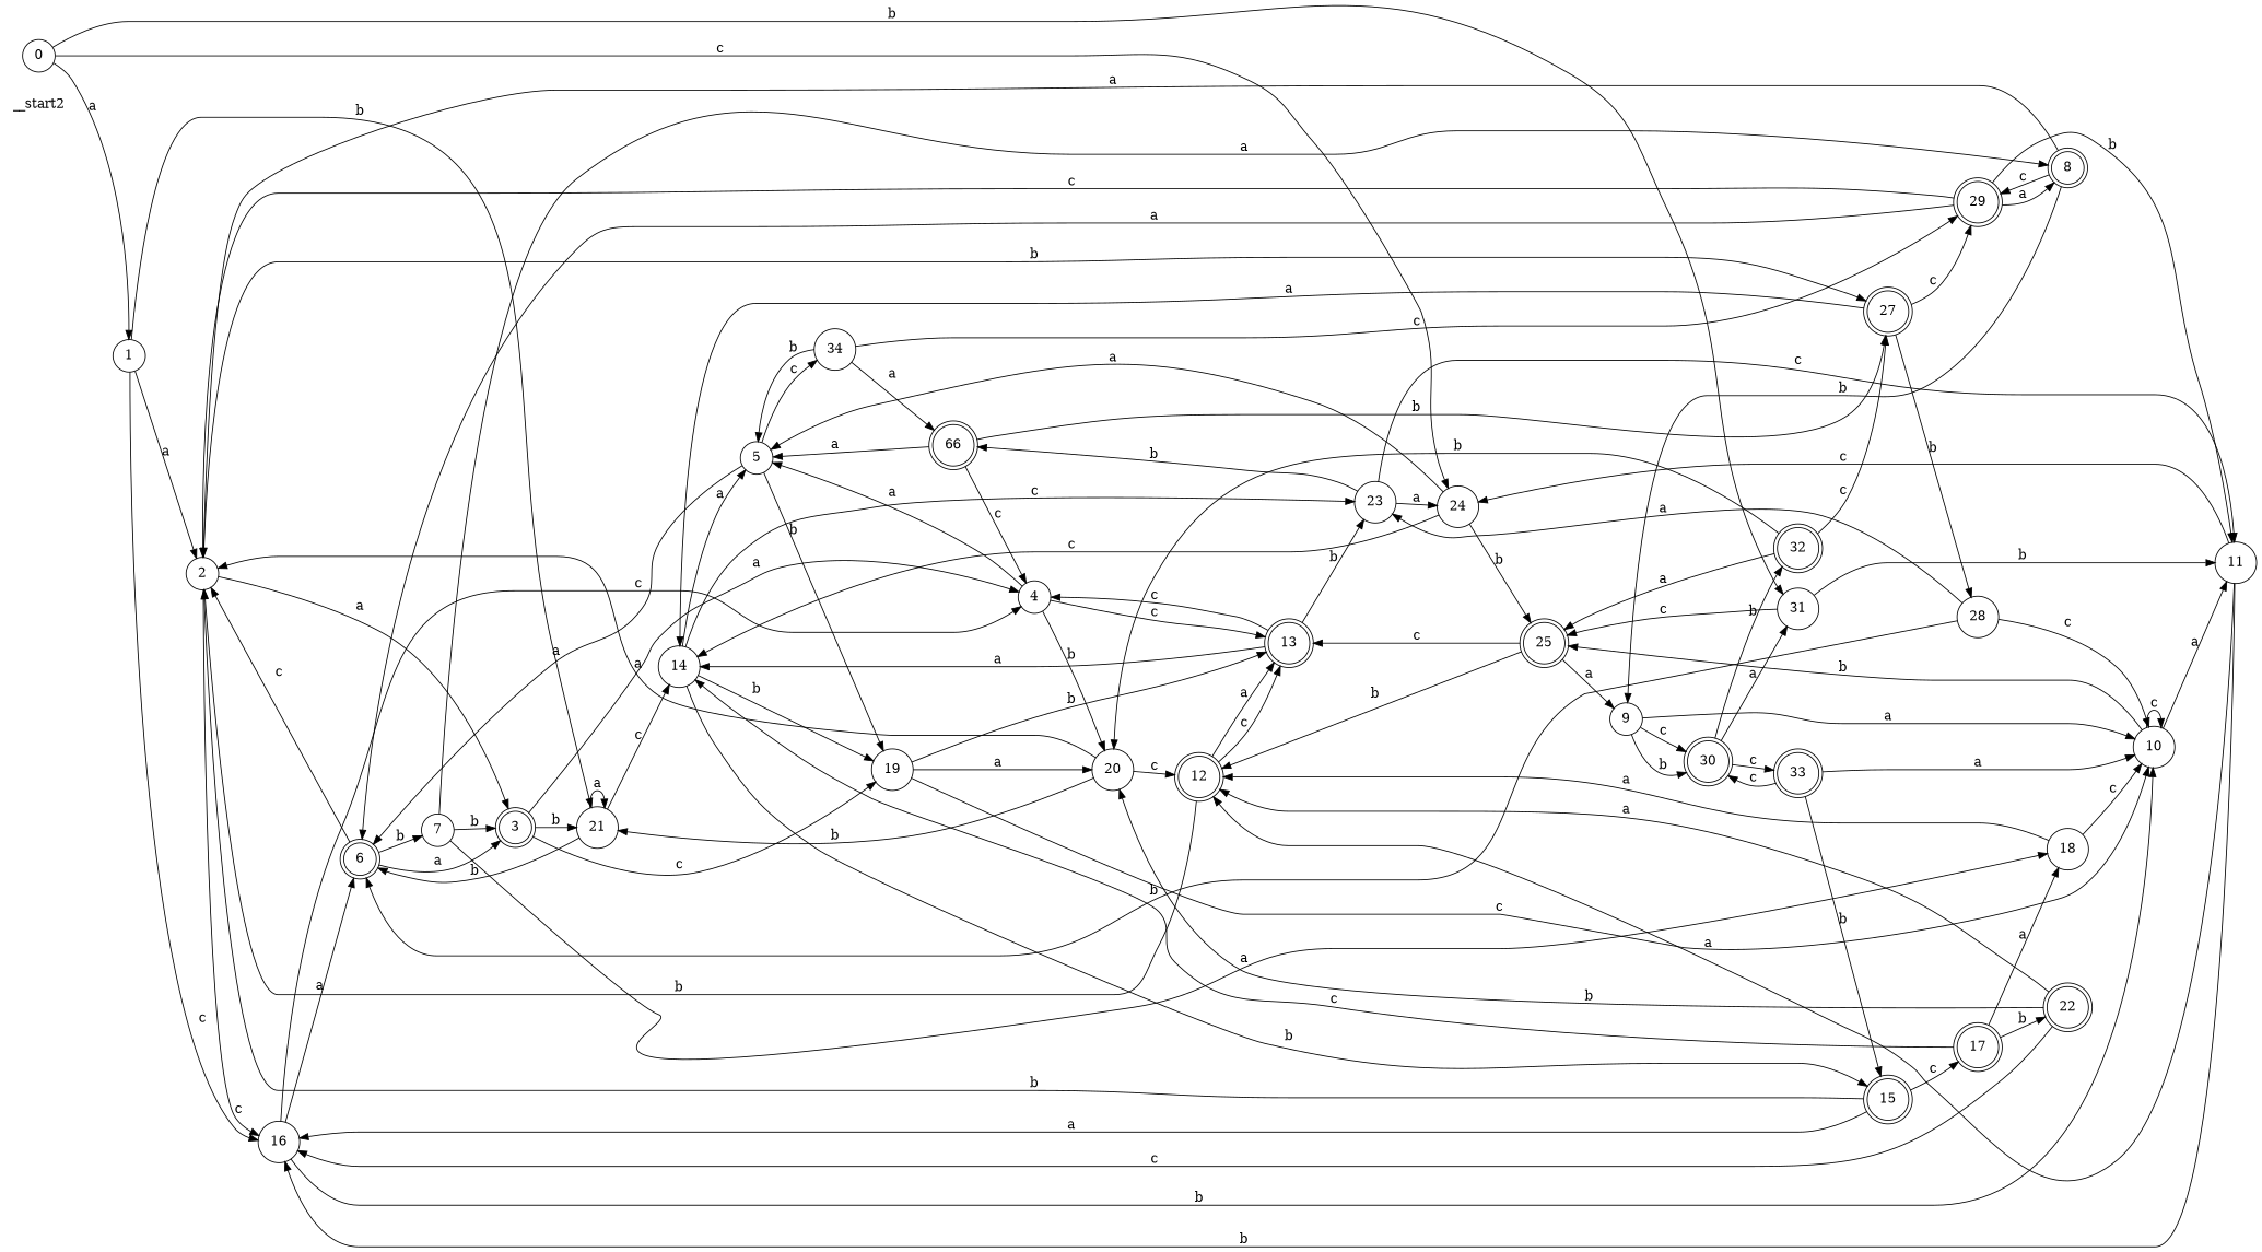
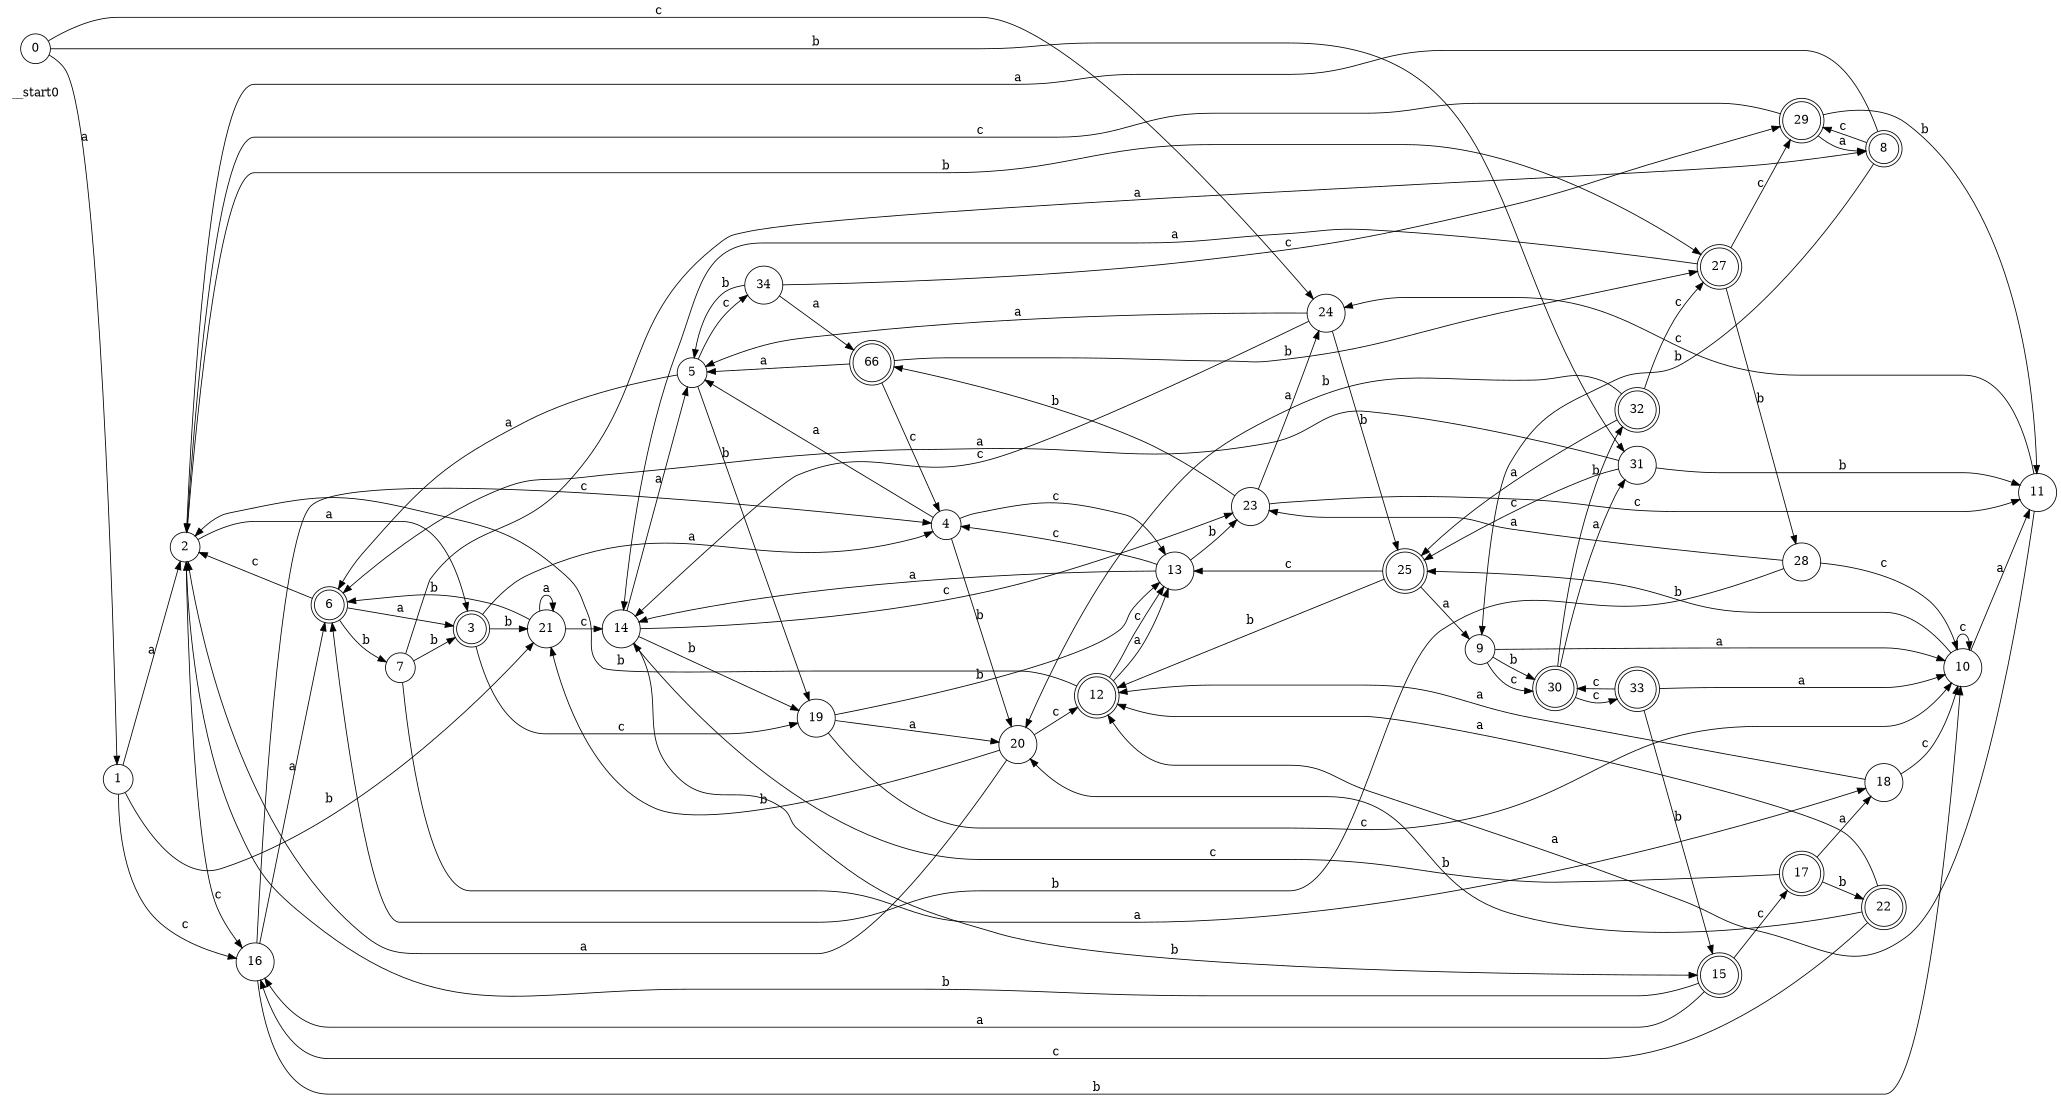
  digraph {
    rankdir=LR
    node [shape=circle color=black fillcolor=white style=filled]
-   __start0 [shape=none label=__start2 color="" fillcolor="" style=""]
+   __start0 [shape=none color="" fillcolor="" style=""]
    n2 [label=0]
    n3 [label=1 style="rounded,filled"]
    n4 [label=24]
    n5 [label=31]
    n6 [label=2]
    n7 [label=16]
    n8 [label=21]
    n9 [label=5]
    n10 [label=25 shape=doublecircle style="rounded,filled"]
    n11 [label=14]
    n12 [label=6 shape=doublecircle style="rounded,filled"]
    n13 [label=11]
    n14 [label=3 shape=doublecircle style="rounded,filled"]
    n15 [label=27 shape=doublecircle style="rounded,filled"]
    n16 [label=4]
    n17 [label=10]
    n18 [label=19]
    n19 [label=29 shape=doublecircle style="rounded,filled"]
    n20 [label=28]
-   n21 [label=13 shape=doublecircle style="rounded,filled"]
+   n21 [label=13 style="rounded,filled"]
    n22 [label=20]
    n23 [label=34]
    n24 [label=23]
    n25 [label=12 shape=doublecircle style="rounded,filled"]
    n26 [label=7]
    n27 [label=66 shape=doublecircle style="rounded,filled"]
    n28 [label=8 shape=doublecircle style="rounded,filled"]
    n29 [label=18]
    n30 [label=9]
    n31 [label=30 shape=doublecircle style="rounded,filled"]
    n32 [label=32 shape=doublecircle style="rounded,filled"]
    n33 [label=33 shape=doublecircle style="rounded,filled"]
    n34 [label=15 shape=doublecircle style="rounded,filled"]
    n35 [label=17 shape=doublecircle style="rounded,filled"]
    n36 [label=22 shape=doublecircle style="rounded,filled"]
    n2 -> n3 [label=a]
    n2 -> n4 [label=c]
    n2 -> n5 [label=b]
    n3 -> n6 [label=a]
    n3 -> n7 [label=c]
    n3 -> n8 [label=b]
    n4 -> n9 [label=a]
    n4 -> n10 [label=b]
    n4 -> n11 [label=c]
    n5 -> n10 [label=c]
-   n19 -> n12 [label=a]
+   n5 -> n12 [label=a]
    n5 -> n13 [label=b]
    n6 -> n7 [label=c]
    n6 -> n14 [label=a]
    n6 -> n15 [label=b]
    n7 -> n12 [label=a]
    n7 -> n16 [label=c]
    n7 -> n17 [label=b]
    n8 -> n8 [label=a]
    n8 -> n11 [label=c]
    n8 -> n12 [label=b]
    n9 -> n12 [label=a]
    n9 -> n18 [label=b]
    n9 -> n23 [label=c]
    n10 -> n21 [label=c]
    n10 -> n25 [label=b]
    n10 -> n30 [label=a]
    n11 -> n9 [label=a]
    n11 -> n18 [label=b]
    n11 -> n24 [label=c]
    n11 -> n34 [label=b]
    n12 -> n6 [label=c]
    n12 -> n14 [label=a]
    n12 -> n26 [label=b]
    n13 -> n4 [label=c]
-   n13 -> n7 [label=b]
    n13 -> n25 [label=a]
    n14 -> n8 [label=b]
    n14 -> n16 [label=a]
    n14 -> n18 [label=c]
    n15 -> n11 [label=a]
    n15 -> n19 [label=c]
    n15 -> n20 [label=b]
    n16 -> n9 [label=a]
    n16 -> n21 [label=c]
    n16 -> n22 [label=b]
    n17 -> n10 [label=b]
    n17 -> n13 [label=a]
    n17 -> n17 [label=c]
    n18 -> n17 [label=c]
    n18 -> n21 [label=b]
    n18 -> n22 [label=a]
    n19 -> n6 [label=c]
    n19 -> n13 [label=b]
    n19 -> n28 [label=a]
    n20 -> n12 [label=b]
    n20 -> n17 [label=c]
    n20 -> n24 [label=a]
    n21 -> n11 [label=a]
    n21 -> n16 [label=c]
    n21 -> n24 [label=b]
    n22 -> n6 [label=a]
    n22 -> n8 [label=b]
    n22 -> n25 [label=c]
    n23 -> n9 [label=b]
    n23 -> n19 [label=c]
    n23 -> n27 [label=a]
    n24 -> n4 [label=a]
    n24 -> n13 [label=c]
    n24 -> n27 [label=b]
    n25 -> n6 [label=b]
    n25 -> n21 [label=a]
    n25 -> n21 [label=c]
    n26 -> n14 [label=b]
    n26 -> n28 [label=a]
    n26 -> n29 [label=a]
    n27 -> n9 [label=a]
    n27 -> n15 [label=b]
    n27 -> n16 [label=c]
    n28 -> n6 [label=a]
    n28 -> n19 [label=c]
    n28 -> n30 [label=b]
    n29 -> n17 [label=c]
    n29 -> n25 [label=a]
    n30 -> n17 [label=a]
    n30 -> n31 [label=b]
    n30 -> n31 [label=c]
    n31 -> n5 [label=a]
    n31 -> n32 [label=b]
    n31 -> n33 [label=c]
    n32 -> n10 [label=a]
    n32 -> n15 [label=c]
    n32 -> n22 [label=b]
    n33 -> n17 [label=a]
    n33 -> n31 [label=c]
    n33 -> n34 [label=b]
    n34 -> n6 [label=b]
    n34 -> n7 [label=a]
    n34 -> n35 [label=c]
    n35 -> n11 [label=c]
    n35 -> n29 [label=a]
    n35 -> n36 [label=b]
    n36 -> n7 [label=c]
    n36 -> n22 [label=b]
    n36 -> n25 [label=a]
  }
